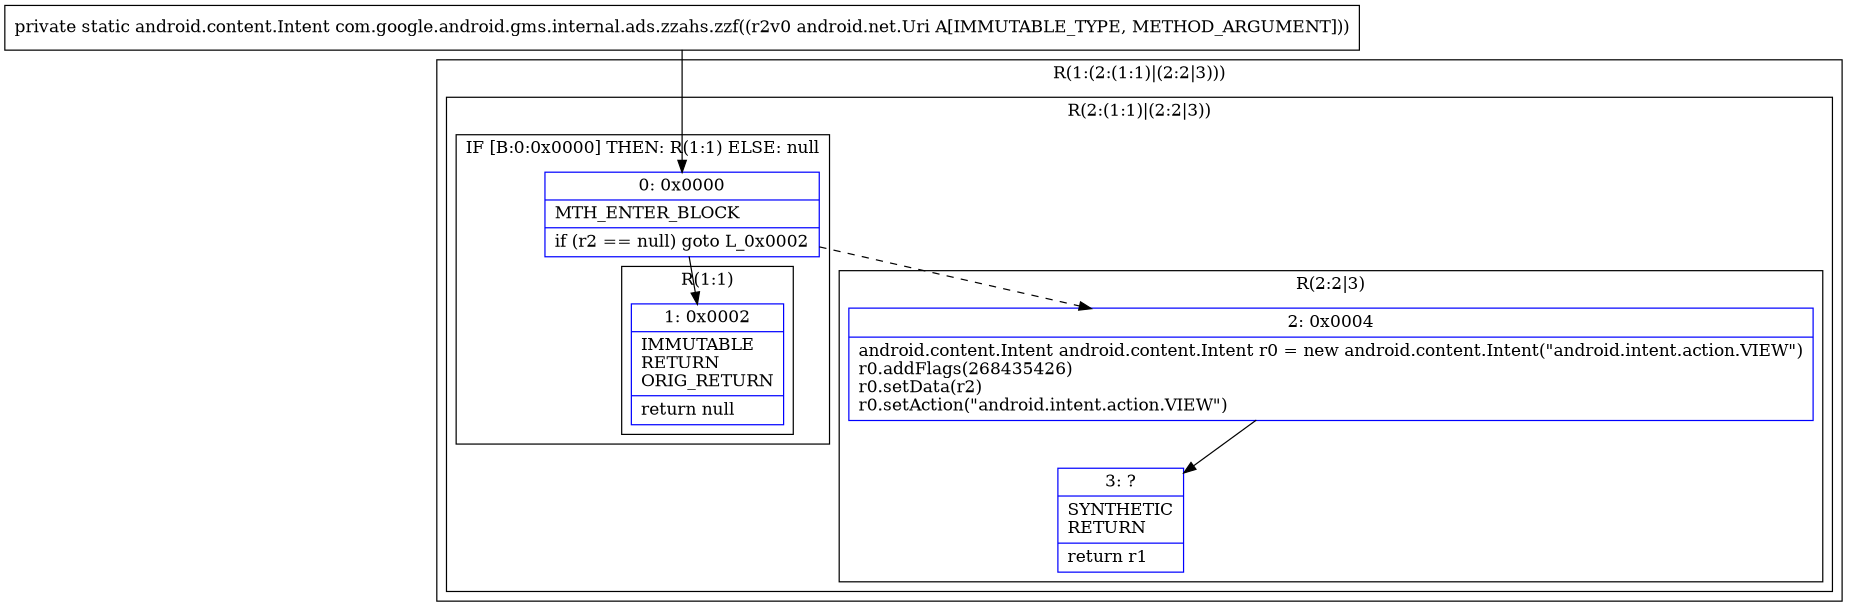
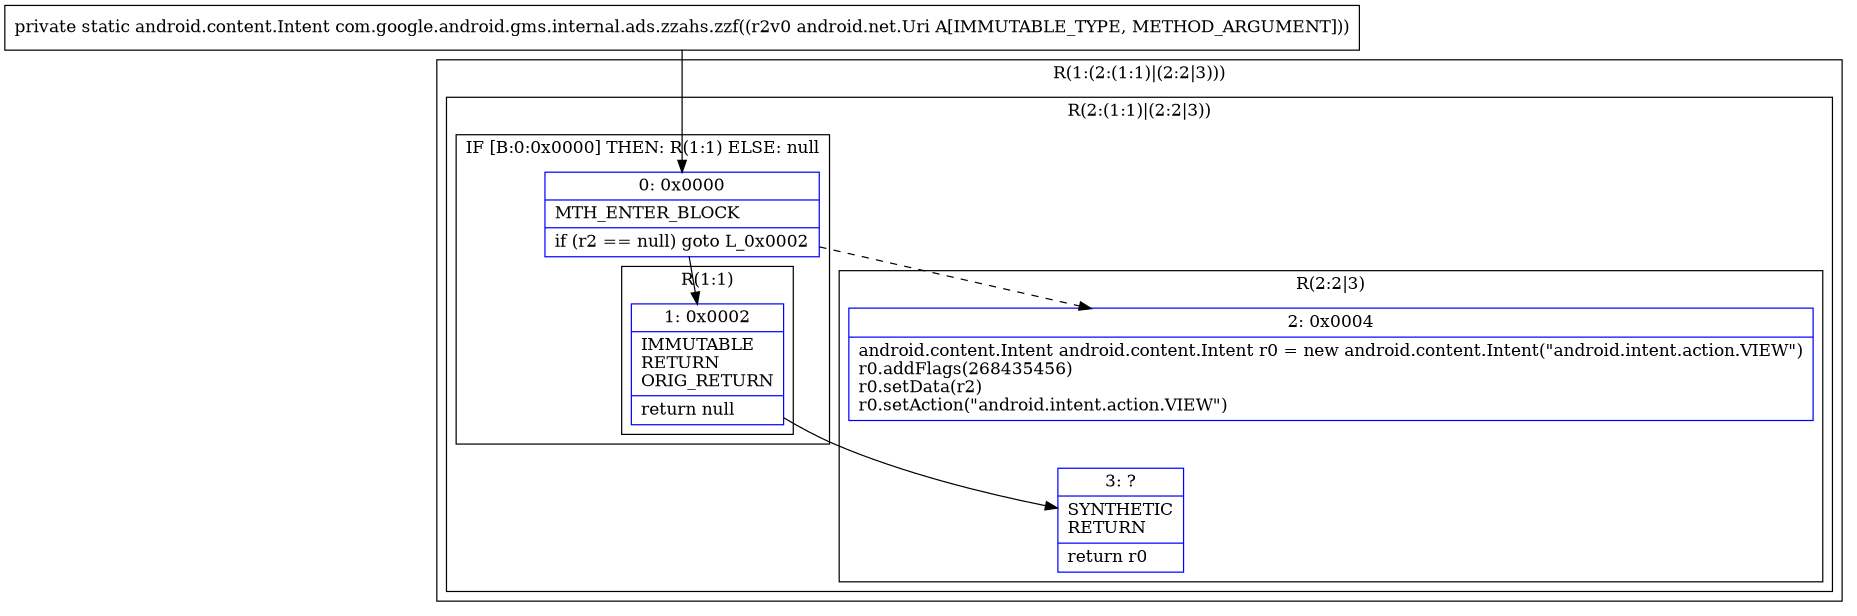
  digraph {
    node [color=blue shape=record]
    n1 [label="{1\:\ 0x0002|IMMUTABLE\lRETURN\lORIG_RETURN\l|return null\l}"]
    n2 [label="{0\:\ 0x0000|MTH_ENTER_BLOCK\l|if (r2 == null) goto L_0x0002\l}"]
-   n3 [label="{2\:\ 0x0004|android.content.Intent android.content.Intent r0 = new android.content.Intent(\"android.intent.action.VIEW\")\lr0.addFlags(268435426)\lr0.setData(r2)\lr0.setAction(\"android.intent.action.VIEW\")\l}"]
-   n4 [label="{3\:\ ?|SYNTHETIC\lRETURN\l|return r1\l}"]
+   n3 [label="{2\:\ 0x0004|android.content.Intent android.content.Intent r0 = new android.content.Intent(\"android.intent.action.VIEW\")\lr0.addFlags(268435456)\lr0.setData(r2)\lr0.setAction(\"android.intent.action.VIEW\")\l}"]
+   n4 [label="{3\:\ ?|SYNTHETIC\lRETURN\l|return r0\l}"]
    n5 [label="{private static android.content.Intent com.google.android.gms.internal.ads.zzahs.zzf((r2v0 android.net.Uri A[IMMUTABLE_TYPE, METHOD_ARGUMENT])) }" color=""]
    subgraph cluster_1 {
      label="R(1:(2:(1:1)|(2:2|3)))"
      subgraph cluster_2 {
        label="R(2:(1:1)|(2:2|3))"
        subgraph cluster_3 {
          label="IF [B:0:0x0000] THEN: R(1:1) ELSE: null"
          n2
          subgraph cluster_4 {
            label="R(1:1)"
            n1
          }
        }
        subgraph cluster_5 {
          label="R(2:2|3)"
          n3
          n4
        }
      }
    }
    n2 -> n1
    n2 -> n3 [style=dashed]
-   n3 -> n4
+   n1 -> n4
    n5 -> n2
  }
